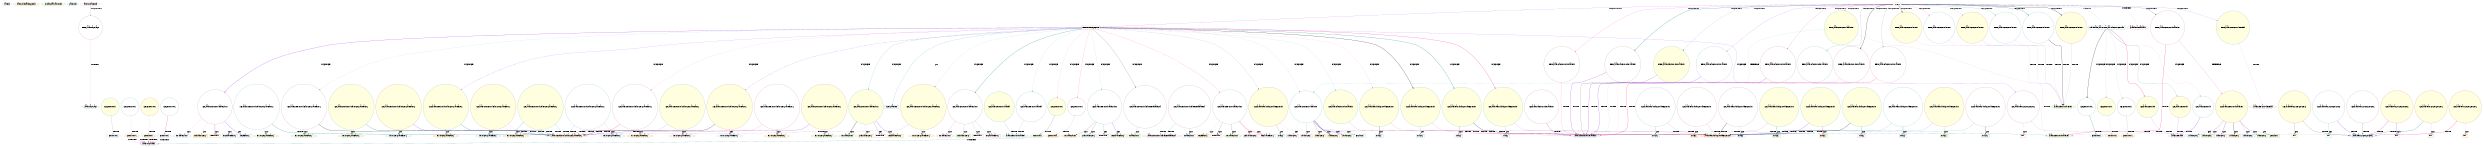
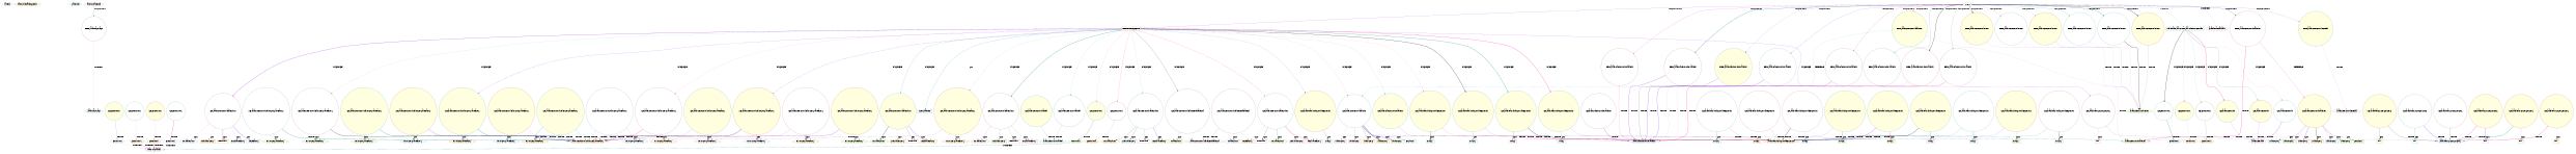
  digraph {
    node [color=teal fillcolor=white style=filled isFrameworkType=false shape=circle vertexType=VARIABLE_EXPRESION]
    edge [color=deeppink style=solid]
    baseInfo [category=pattern graphId=905 isAnonymous=false possibleRelation=true isFrameworkType="" shape="" vertexType=""]
    frameworkRelatedTypesInfo [0="javafx.fxml.Initializable" color=brown fillcolor=lightyellow isFrameworkType="" shape="" vertexType=""]
-   possibleCollaborationsInfo [0="905~INSTANTIATION-~javafx.fxml.Initializable ~javafx.util.Callback ~false~true" 1="905~INSTANTIATION-~javafx.fxml.Initializable ~javafx.util.Callback ~false~true" 2="905~INSTANTIATION-~javafx.fxml.Initializable ~javafx.util.Callback ~false~true" 3="905~INSTANTIATION-~javafx.fxml.Initializable ~javafx.util.Callback ~false~true" 4="905~INSTANTIATION-CLIENT_METHOD_DECLARATION-~javafx.fxml.Initializable ~javafx.util.Callback ~false~true" fillcolor=lightyellow isFrameworkType="" shape="" vertexType=""]
    patternInfo [frequency=2.0 patternRootClient=0 isFrameworkType="" shape="" vertexType=""]
    patternInstancesInfo [0="bianconejo-CEFX~/bianconejo-CEFX/CEFX-master/src/cefx/CEPrincipalController.java~CEPrincipalController~2114" 1="bianconejo-CEFX~/bianconejo-CEFX/CEFX-master/src/cefx/CECommandeController.java~CECommandeController~2084" color=brown isFrameworkType="" shape="" vertexType=""]
    n6 [color=brown label="FIELD:javafx.stage.Stage" vertexType=FIELD_DECLARATION]
-   n7 [color=brown label="javafx.util.Callback" vertexType=FRAMEWORK_INTERFACE_TYPE shape=""]
+   n7 [color=brown label="beans.util.Callback" vertexType=FRAMEWORK_INTERFACE_TYPE shape=""]
    n8 [label=ANONYMOUS vertexType=REFERENCE_ANONYMOUS_DECLARATION shape=""]
    n9 [color=brown fillcolor=lightyellow label=ANONYMOUS vertexType=REFERENCE_ANONYMOUS_DECLARATION shape=""]
    n10 [color=brown fillcolor=lightyellow label=ANONYMOUS vertexType=REFERENCE_ANONYMOUS_DECLARATION shape=""]
    n11 [label=ANONYMOUS vertexType=REFERENCE_ANONYMOUS_DECLARATION shape=""]
    n12 [fillcolor=lightyellow label=ANONYMOUS vertexType=REFERENCE_ANONYMOUS_DECLARATION shape=""]
    n13 [label="VAR:ANONYMOUS"]
    n14 [color=brown fillcolor=lightyellow label="VAR:ANONYMOUS"]
    n15 [label="VAR:ANONYMOUS"]
    n16 [fillcolor=lightyellow label="VAR:ANONYMOUS"]
    n17 [fillcolor=lightyellow label="VAR:ANONYMOUS"]
    n18 [color=brown label=METHOD_DECLARATION shape=box vertexType=CLIENT_METHOD_DECLARATION]
    n19 [color=brown label="VAR:javafx.scene.control.cell.PropertyValueFactory"]
    n20 [fillcolor=lightyellow label="VAR:javafx.scene.control.cell.PropertyValueFactory"]
    n21 [color=brown label="VAR:javafx.scene.control.cell.PropertyValueFactory"]
    n22 [color=brown fillcolor=lightyellow label="VAR:javafx.scene.control.cell.PropertyValueFactory"]
    n23 [color=brown fillcolor=lightyellow label="VAR:javafx.scene.control.cell.PropertyValueFactory"]
    n24 [color=brown label="VAR:ANONYMOUS"]
    n25 [label="VAR:javafx.scene.control.Labeled"]
    n26 [label="VAR:javafx.scene.control.TableColumn"]
    n27 [label="VAR:javafx.scene.control.TableColumn"]
    n28 [color=brown label="VAR:javafx.scene.control.TableColumn"]
    n29 [fillcolor=lightyellow label="VAR:javafx.scene.control.TableColumn"]
    n30 [color=brown label="VAR:javafx.scene.control.TableColumn"]
    n31 [label="super.updateItem()" shape=box vertexType=SUPER_CALL]
    n32 [fillcolor=lightyellow label="VAR:javafx.collections.ObservableList"]
    n33 [color=brown fillcolor=lightyellow label="VAR:javafx.beans.binding.DoubleExpression"]
    n34 [fillcolor=lightyellow label="VAR:javafx.beans.binding.DoubleExpression"]
    n35 [fillcolor=lightyellow label="VAR:javafx.beans.binding.DoubleExpression"]
    n36 [fillcolor=lightyellow label="VAR:javafx.beans.binding.DoubleExpression"]
    n37 [fillcolor=lightyellow label="VAR:javafx.beans.binding.DoubleExpression"]
    n38 [label="VAR:javafx.scene.control.TableView"]
    n39 [color=brown label="VAR:javafx.scene.control.cell.TextFieldTableCell"]
    n40 [color=brown label="VAR:javafx.beans.property.Property"]
    n41 [fillcolor=lightyellow label="new PropertyValueFactory()" vertexType=CONSTRUCTOR_CALL shape=""]
    n42 [color=brown fillcolor=lightyellow label="javafx.scene.control.cell.PropertyValueFactory" vertexType=FRAMEWORK_CLASS_TYPE shape=""]
    n43 [color=brown fillcolor=lightyellow label="new PropertyValueFactory()" vertexType=CONSTRUCTOR_CALL shape=""]
    n44 [color=brown fillcolor=lightyellow label="new PropertyValueFactory()" vertexType=CONSTRUCTOR_CALL shape=""]
    n45 [label="new PropertyValueFactory()" vertexType=CONSTRUCTOR_CALL shape=""]
    n46 [color=brown fillcolor=lightyellow label="new PropertyValueFactory()" vertexType=CONSTRUCTOR_CALL shape=""]
    n47 [color=brown fillcolor=lightyellow label=ANONYMOUS vertexType=REFERENCE_ANONYMOUS_DECLARATION shape=""]
    n48 [label="javafx.scene.control.Labeled" vertexType=FRAMEWORK_CLASS_TYPE shape=""]
    n49 [color=brown fillcolor=lightyellow label="new TableColumn()" vertexType=CONSTRUCTOR_CALL shape=""]
    n50 [label="prefWidthProperty()" shape=box vertexType=INSIDE_CALL]
    n51 [color=brown label="setResizable()" shape=box vertexType=INSIDE_CALL]
    n52 [fillcolor=lightyellow label="setCellValueFactory()" shape=box vertexType=INSIDE_CALL]
    n53 [fillcolor=lightyellow label="new TableColumn()" vertexType=CONSTRUCTOR_CALL shape=""]
    n54 [color=brown label="prefWidthProperty()" shape=box vertexType=INSIDE_CALL]
    n55 [color=brown label="setResizable()" shape=box vertexType=INSIDE_CALL]
    n56 [color=brown label="setCellValueFactory()" shape=box vertexType=INSIDE_CALL]
    n57 [color=brown fillcolor=lightyellow label="setCellFactory()" shape=box vertexType=INSIDE_CALL]
    n58 [label="new TableColumn()" vertexType=CONSTRUCTOR_CALL shape=""]
    n59 [color=brown fillcolor=lightyellow label="prefWidthProperty()" shape=box vertexType=INSIDE_CALL]
    n60 [color=brown fillcolor=lightyellow label="setResizable()" shape=box vertexType=INSIDE_CALL]
    n61 [label="setCellValueFactory()" shape=box vertexType=INSIDE_CALL]
    n62 [label="setCellFactory()" shape=box vertexType=INSIDE_CALL]
    n63 [fillcolor=lightyellow label="new TableColumn()" vertexType=CONSTRUCTOR_CALL shape=""]
    n64 [color=brown fillcolor=lightyellow label="prefWidthProperty()" shape=box vertexType=INSIDE_CALL]
    n65 [color=brown label="setResizable()" shape=box vertexType=INSIDE_CALL]
    n66 [color=brown fillcolor=lightyellow label="setCellValueFactory()" shape=box vertexType=INSIDE_CALL]
    n67 [color=brown label="new TableColumn()" vertexType=CONSTRUCTOR_CALL shape=""]
    n68 [fillcolor=lightyellow label="prefWidthProperty()" shape=box vertexType=INSIDE_CALL]
    n69 [color=brown label="setResizable()" shape=box vertexType=INSIDE_CALL]
    n70 [color=brown label="setCellValueFactory()" shape=box vertexType=INSIDE_CALL]
    n71 [label="javafx.collections.ObservableList" vertexType=FRAMEWORK_INTERFACE_TYPE shape=""]
    n72 [label="multiply()" shape=box vertexType=INSIDE_CALL]
    n73 [color=brown fillcolor=lightyellow label="javafx.beans.binding.DoubleExpression" vertexType=FRAMEWORK_CLASS_TYPE shape=""]
    n74 [label="multiply()" shape=box vertexType=INSIDE_CALL]
    n75 [color=brown label="multiply()" shape=box vertexType=INSIDE_CALL]
    n76 [label="multiply()" shape=box vertexType=INSIDE_CALL]
    n77 [label="multiply()" shape=box vertexType=INSIDE_CALL]
    n78 [fillcolor=lightyellow label="javafx.scene.control.TableView" vertexType=FRAMEWORK_CLASS_TYPE shape=""]
    n79 [color=brown label="widthProperty()" shape=box vertexType=INSIDE_CALL]
    n80 [color=brown label="widthProperty()" shape=box vertexType=INSIDE_CALL]
    n81 [color=brown fillcolor=lightyellow label="widthProperty()" shape=box vertexType=INSIDE_CALL]
    n82 [color=brown fillcolor=lightyellow label="widthProperty()" shape=box vertexType=INSIDE_CALL]
    n83 [fillcolor=lightyellow label="widthProperty()" shape=box vertexType=INSIDE_CALL]
    n84 [label="getColumns()" shape=box vertexType=INSIDE_CALL]
    n85 [color=brown label="javafx.scene.control.cell.TextFieldTableCell" vertexType=FRAMEWORK_CLASS_TYPE shape=""]
    n86 [fillcolor=lightyellow label="forTableColumn()" shape=box vertexType=INSIDE_CALL]
    n87 [label="javafx.beans.property.Property" vertexType=FRAMEWORK_INTERFACE_TYPE shape=""]
    n88 [color=brown label="bind()" shape=box vertexType=INSIDE_CALL]
    n89 [color=brown label=CLIENT vertexType=ROOT_CLIENT_CLASS_DECLARATION shape=""]
    n90 [label="FIELD:javafx.scene.control.Button" vertexType=FIELD_DECLARATION]
    n91 [color=brown fillcolor=lightyellow label="FIELD:javafx.scene.control.Button" vertexType=FIELD_DECLARATION]
    n92 [label="FIELD:javafx.scene.control.Button" vertexType=FIELD_DECLARATION]
    n93 [label="FIELD:javafx.scene.control.Button" vertexType=FIELD_DECLARATION]
    n94 [color=brown fillcolor=lightyellow label="FIELD:javafx.scene.control.Button" vertexType=FIELD_DECLARATION]
    n95 [color=brown fillcolor=lightyellow label="FIELD:javafx.scene.control.Button" vertexType=FIELD_DECLARATION]
    n96 [label="FIELD:javafx.collections.ObservableList" vertexType=FIELD_DECLARATION]
    n97 [color=brown label="FIELD:javafx.collections.ObservableList" vertexType=FIELD_DECLARATION]
    n98 [color=brown label="FIELD:javafx.collections.ObservableList" vertexType=FIELD_DECLARATION]
    n99 [color=brown label="FIELD:javafx.collections.ObservableList" vertexType=FIELD_DECLARATION]
    n100 [color=brown label="FIELD:javafx.collections.ObservableList" vertexType=FIELD_DECLARATION]
    n101 [color=brown label="FIELD:javafx.collections.ObservableList" vertexType=FIELD_DECLARATION]
    n102 [fillcolor=lightyellow label="FIELD:javafx.collections.ObservableList" vertexType=FIELD_DECLARATION]
    n103 [label="FIELD:javafx.collections.ObservableList" vertexType=FIELD_DECLARATION]
    n104 [label="void initialize(java.net.URL,java.util.ResourceBundle)" shape=box vertexType=OVERRIDING_METHOD_DECLARATION]
    n105 [fillcolor=lightyellow label="FIELD:javafx.scene.control.TextField" vertexType=FIELD_DECLARATION]
    n106 [color=brown label="javafx.fxml.Initializable" vertexType=FRAMEWORK_INTERFACE_TYPE shape=""]
    n107 [fillcolor=lightyellow label="FIELD:javafx.scene.control.TableView" vertexType=FIELD_DECLARATION]
    n108 [color=brown label="FIELD:javafx.scene.control.TableView" vertexType=FIELD_DECLARATION]
    n109 [fillcolor=lightyellow label="javafx.scene.control.Button" vertexType=FRAMEWORK_CLASS_TYPE shape=""]
    n110 [color=brown label="VAR:ANONYMOUS"]
    n111 [fillcolor=lightyellow label="VAR:ANONYMOUS"]
    n112 [label="VAR:ANONYMOUS"]
    n113 [label="VAR:javafx.scene.Node"]
    n114 [color=brown fillcolor=lightyellow label="VAR:javafx.scene.Node"]
    n115 [fillcolor=lightyellow label="VAR:javafx.scene.Node"]
    n116 [color=brown label="javafx.scene.control.TextField" vertexType=FRAMEWORK_CLASS_TYPE shape=""]
    n117 [color=brown fillcolor=lightyellow label="VAR:javafx.scene.control.TableView"]
    n118 [label="javafx.stage.Stage" vertexType=FRAMEWORK_CLASS_TYPE shape=""]
    n119 [color=brown fillcolor=lightyellow label=ANONYMOUS vertexType=REFERENCE_ANONYMOUS_DECLARATION shape=""]
    n120 [color=brown fillcolor=lightyellow label=ANONYMOUS vertexType=REFERENCE_ANONYMOUS_DECLARATION shape=""]
    n121 [label=ANONYMOUS vertexType=REFERENCE_ANONYMOUS_DECLARATION shape=""]
    n122 [color=brown label="javafx.scene.Node" vertexType=FRAMEWORK_CLASS_TYPE shape=""]
    n123 [label="widthProperty()" shape=box vertexType=INSIDE_CALL]
    n124 [fillcolor=lightyellow label="widthProperty()" shape=box vertexType=INSIDE_CALL]
    n125 [color=brown label="widthProperty()" shape=box vertexType=INSIDE_CALL]
    n126 [color=brown fillcolor=lightyellow label="widthProperty()" shape=box vertexType=INSIDE_CALL]
    n127 [label="widthProperty()" shape=box vertexType=INSIDE_CALL]
    n128 [fillcolor=lightyellow label="widthProperty()" shape=box vertexType=INSIDE_CALL]
    n129 [fillcolor=lightyellow label="getColumns()" shape=box vertexType=INSIDE_CALL]
    n130 [color=brown fillcolor=lightyellow label="VAR:javafx.scene.control.cell.PropertyValueFactory"]
    n131 [label="new PropertyValueFactory()" vertexType=CONSTRUCTOR_CALL shape=""]
    n132 [label="VAR:javafx.scene.control.cell.PropertyValueFactory"]
    n133 [fillcolor=lightyellow label="new PropertyValueFactory()" vertexType=CONSTRUCTOR_CALL shape=""]
    n134 [fillcolor=lightyellow label="VAR:javafx.scene.control.cell.PropertyValueFactory"]
    n135 [fillcolor=lightyellow label="new PropertyValueFactory()" vertexType=CONSTRUCTOR_CALL shape=""]
    n136 [color=brown fillcolor=lightyellow label="VAR:javafx.scene.control.cell.PropertyValueFactory"]
    n137 [label="new PropertyValueFactory()" vertexType=CONSTRUCTOR_CALL shape=""]
    n138 [color=brown fillcolor=lightyellow label="VAR:javafx.scene.control.cell.PropertyValueFactory"]
    n139 [fillcolor=lightyellow label="new PropertyValueFactory()" vertexType=CONSTRUCTOR_CALL shape=""]
    n140 [fillcolor=lightyellow label="VAR:javafx.scene.control.cell.PropertyValueFactory"]
    n141 [color=brown fillcolor=lightyellow label="new PropertyValueFactory()" vertexType=CONSTRUCTOR_CALL shape=""]
    n142 [label="VAR:javafx.scene.control.cell.PropertyValueFactory"]
    n143 [label="new PropertyValueFactory()" vertexType=CONSTRUCTOR_CALL shape=""]
    n144 [color=brown label="VAR:javafx.scene.control.cell.PropertyValueFactory"]
    n145 [color=brown fillcolor=lightyellow label="new PropertyValueFactory()" vertexType=CONSTRUCTOR_CALL shape=""]
    n146 [fillcolor=lightyellow label="VAR:javafx.scene.control.cell.PropertyValueFactory"]
    n147 [color=brown label="new PropertyValueFactory()" vertexType=CONSTRUCTOR_CALL shape=""]
    n148 [color=brown label="VAR:javafx.collections.ObservableList"]
    n149 [color=brown label="VAR:javafx.beans.binding.DoubleExpression"]
    n150 [label="multiply()" shape=box vertexType=INSIDE_CALL]
    n151 [color=brown label="VAR:javafx.beans.binding.DoubleExpression"]
    n152 [color=brown fillcolor=lightyellow label="multiply()" shape=box vertexType=INSIDE_CALL]
    n153 [label="VAR:javafx.beans.binding.DoubleExpression"]
    n154 [label="multiply()" shape=box vertexType=INSIDE_CALL]
    n155 [fillcolor=lightyellow label="VAR:javafx.beans.binding.DoubleExpression"]
    n156 [fillcolor=lightyellow label="multiply()" shape=box vertexType=INSIDE_CALL]
    n157 [fillcolor=lightyellow label="VAR:javafx.beans.binding.DoubleExpression"]
    n158 [color=brown fillcolor=lightyellow label="multiply()" shape=box vertexType=INSIDE_CALL]
    n159 [fillcolor=lightyellow label="VAR:javafx.beans.binding.DoubleExpression"]
    n160 [color=brown label="multiply()" shape=box vertexType=INSIDE_CALL]
    n161 [label="VAR:javafx.beans.binding.DoubleExpression"]
    n162 [label="multiply()" shape=box vertexType=INSIDE_CALL]
    n163 [color=brown fillcolor=lightyellow label="VAR:javafx.beans.binding.DoubleExpression"]
    n164 [fillcolor=lightyellow label="multiply()" shape=box vertexType=INSIDE_CALL]
    n165 [color=brown label="VAR:javafx.beans.binding.DoubleExpression"]
    n166 [label="multiply()" shape=box vertexType=INSIDE_CALL]
    n167 [fillcolor=lightyellow label="VAR:javafx.scene.control.Labeled"]
    n168 [color=brown label="VAR:javafx.scene.control.cell.TextFieldTableCell"]
    n169 [label="forTableColumn()" shape=box vertexType=INSIDE_CALL]
    n170 [color=brown fillcolor=lightyellow label="VAR:javafx.beans.property.Property"]
    n171 [label="bind()" shape=box vertexType=INSIDE_CALL]
    n172 [color=brown fillcolor=lightyellow label="VAR:javafx.beans.property.Property"]
    n173 [fillcolor=lightyellow label="bind()" shape=box vertexType=INSIDE_CALL]
    n174 [label="VAR:javafx.beans.property.Property"]
    n175 [label="bind()" shape=box vertexType=INSIDE_CALL]
    n176 [color=brown fillcolor=lightyellow label="VAR:javafx.beans.property.Property"]
    n177 [fillcolor=lightyellow label="bind()" shape=box vertexType=INSIDE_CALL]
    n178 [color=brown fillcolor=lightyellow label="VAR:javafx.beans.property.Property"]
    n179 [color=brown fillcolor=lightyellow label="bind()" shape=box vertexType=INSIDE_CALL]
    n180 [color=brown label="VAR:javafx.beans.property.Property"]
    patternInstancesInfo -> n6 [color=teal label=DECLARE_FIELD]
    n6 -> n118 [label=IMPLEMENT style=dashed]
    n8 -> n7 [label=IMPLEMENT style=dashed]
    n9 -> n7 [color=purple label=IMPLEMENT]
    n10 -> n7 [label=IMPLEMENT style=bold]
    n11 -> n7 [label=IMPLEMENT]
    n12 -> n7 [color=teal label=IMPLEMENT]
    n13 -> n11 [label=OF_TYPE style=bold]
    n14 -> n10 [color=purple label=OF_TYPE style=dashed]
    n15 -> n9 [label=OF_TYPE style=dashed]
    n16 -> n12 [color=black label=OF_TYPE]
    n17 -> n8 [color=teal label=OF_TYPE]
    n18 -> n16 [label=INSTANTIATE style=dashed]
    n18 -> n19 [color=teal label=INSTANTIATE style=dashed]
    n18 -> n20 [color=purple label=INSTANTIATE]
    n18 -> n21 [label=INSTANTIATE style=dashed]
    n18 -> n22 [color=purple label=INSTANTIATE]
    n18 -> n23 [color=teal label=INSTANTIATE style=dashed]
    n18 -> n24 [label=INSTANTIATE]
    n18 -> n25 [color=teal label=INSTANTIATE style=dashed]
    n18 -> n26 [color=teal label=INSTANTIATE style=dashed]
    n18 -> n27 [label=INSTANTIATE]
    n18 -> n28 [color=purple label=INSTANTIATE style=bold]
    n18 -> n29 [color=teal label=INSTANTIATE]
    n18 -> n30 [color=teal label=INSTANTIATE style=bold]
    n18 -> n31 [color=teal label=CALL]
    n18 -> n32 [color=teal label=INSTANTIATE style=dashed]
    n18 -> n33 [color=black label=INSTANTIATE style=dashed]
    n18 -> n34 [label=INSTANTIATE style=bold]
    n18 -> n35 [color=teal label=INSTANTIATE style=bold]
    n18 -> n36 [label=INSTANTIATE style=dashed]
    n18 -> n37 [color=black label=INSTANTIATE style=bold]
    n18 -> n38 [color=purple label=INSTANTIATE style=dashed]
    n18 -> n39 [color=black label=INSTANTIATE]
    n18 -> n40 [color=purple label=INSTANTIATE]
    n19 -> n41 [color=black label=CALL style=dashed]
    n19 -> n42 [color=black label=OF_TYPE style=bold]
    n20 -> n42 [color=teal label=OF_TYPE style=bold]
    n20 -> n43 [color=purple label=CALL style=dashed]
    n21 -> n42 [label=OF_TYPE style=bold]
    n21 -> n44 [label=CALL style=dashed]
    n22 -> n42 [color=black label=OF_TYPE style=bold]
    n22 -> n45 [label=CALL style=bold]
    n23 -> n42 [color=black label=OF_TYPE style=dashed]
    n23 -> n46 [color=black label=CALL]
    n24 -> n47 [color=black label=OF_TYPE style=dashed]
    n25 -> n48 [color=black label=OF_TYPE style=dashed]
    n26 -> n49 [color=black label=CALL]
    n26 -> n50 [color=black label=CALL]
    n26 -> n51 [color=teal label=CALL]
    n26 -> n52 [color=purple label=CALL style=bold]
    n27 -> n53 [color=black label=CALL]
    n27 -> n54 [label=CALL style=dashed]
    n27 -> n55 [color=black label=CALL]
    n27 -> n56 [label=CALL style=bold]
    n27 -> n57 [color=purple label=CALL style=dashed]
    n28 -> n58 [color=purple label=CALL style=dashed]
    n28 -> n59 [label=CALL style=dashed]
    n28 -> n60 [color=purple label=CALL style=bold]
    n28 -> n61 [color=purple label=CALL style=dashed]
    n28 -> n62 [color=purple label=CALL style=bold]
    n29 -> n63 [color=black label=CALL style=bold]
    n29 -> n64 [color=purple label=CALL style=dashed]
    n29 -> n65 [color=black label=CALL]
    n29 -> n66 [color=purple label=CALL style=bold]
    n30 -> n67 [label=CALL]
    n30 -> n68 [color=purple label=CALL]
    n30 -> n69 [color=black label=CALL style=dashed]
    n30 -> n70 [color=black label=CALL style=dashed]
    n32 -> n71 [label=OF_TYPE]
    n33 -> n72 [color=black label=CALL]
    n33 -> n73 [label=OF_TYPE style=dashed]
    n34 -> n73 [label=OF_TYPE]
    n34 -> n74 [label=CALL]
    n35 -> n73 [color=black label=OF_TYPE style=bold]
    n35 -> n75 [color=teal label=CALL style=bold]
    n36 -> n73 [label=OF_TYPE]
    n36 -> n76 [color=black label=CALL style=bold]
    n37 -> n73 [label=OF_TYPE]
    n37 -> n77 [color=teal label=CALL]
    n38 -> n78 [color=teal label=OF_TYPE]
    n38 -> n79 [color=teal label=CALL style=dashed]
    n38 -> n80 [color=purple label=CALL]
    n38 -> n81 [color=black label=CALL]
    n38 -> n82 [color=black label=CALL style=bold]
    n38 -> n83 [color=purple label=CALL style=bold]
    n38 -> n84 [color=purple label=CALL]
    n39 -> n85 [color=teal label=OF_TYPE style=dashed]
    n39 -> n86 [color=purple label=CALL]
    n40 -> n87 [color=black label=OF_TYPE style=dashed]
    n40 -> n88 [label=CALL style=dashed]
    n89 -> n18 [color=purple label=DECLARE_METHOD]
    n89 -> n90 [label=DECLARE_FIELD]
    n89 -> n91 [color=teal label=DECLARE_FIELD style=dashed]
    n89 -> n92 [color=teal label=DECLARE_FIELD]
    n89 -> n93 [color=teal label=DECLARE_FIELD style=bold]
    n89 -> n94 [color=black label=DECLARE_FIELD style=bold]
    n89 -> n95 [color=black label=DECLARE_FIELD style=bold]
    n89 -> n96 [color=teal label=DECLARE_FIELD]
    n89 -> n97 [label=DECLARE_FIELD]
    n89 -> n98 [color=teal label=DECLARE_FIELD style=bold]
    n89 -> n99 [color=black label=DECLARE_FIELD style=bold]
    n89 -> n100 [color=teal label=DECLARE_FIELD]
    n89 -> n101 [label=DECLARE_FIELD]
    n89 -> n102 [color=black label=DECLARE_FIELD style=dashed]
    n89 -> n103 [color=purple label=DECLARE_FIELD]
    n89 -> n104 [color=teal label=OVERRIDE style=dashed]
-   n89 -> n105 [color=purple label=DECLARE_FIELD]
+   n89 -> n105 [color=purple label=REFERENCE_FIELD]
    n89 -> n106 [color=purple label=IMPLEMENT style=dashed]
    n89 -> n107 [label=DECLARE_FIELD]
    n89 -> n108 [color=black label=DECLARE_FIELD]
    n90 -> n109 [color=purple label=OF_TYPE style=dashed]
    n91 -> n109 [color=black label=OF_TYPE style=dashed]
    n92 -> n109 [label=OF_TYPE style=dashed]
    n93 -> n109 [color=black label=OF_TYPE style=bold]
    n94 -> n109 [color=purple label=OF_TYPE style=dashed]
    n95 -> n109 [color=black label=OF_TYPE style=dashed]
    n96 -> n71 [color=teal label=OF_TYPE style=dashed]
    n97 -> n71 [label=OF_TYPE]
    n98 -> n71 [color=purple label=OF_TYPE style=bold]
    n99 -> n71 [label=OF_TYPE style=dashed]
    n100 -> n71 [label=OF_TYPE style=bold]
    n101 -> n71 [color=purple label=OF_TYPE style=bold]
    n102 -> n71 [color=black label=OF_TYPE]
    n103 -> n71 [color=purple label=OF_TYPE style=bold]
    n104 -> n110 [color=teal label=INSTANTIATE style=dashed]
    n104 -> n111 [label=INSTANTIATE style=dashed]
    n104 -> n112 [color=black label=INSTANTIATE style=bold]
    n104 -> n113 [label=INSTANTIATE style=dashed]
    n104 -> n114 [color=teal label=INSTANTIATE]
    n104 -> n115 [label=INSTANTIATE style=bold]
    n105 -> n116 [label=OF_TYPE style=dashed]
    n107 -> n38 [color=teal label=REFERENCE style=dashed]
    n107 -> n78 [color=purple label=OF_TYPE style=dashed]
    n108 -> n78 [label=OF_TYPE style=bold]
    n108 -> n117 [label=REFERENCE]
    n110 -> n119 [color=teal label=OF_TYPE]
    n111 -> n120 [color=teal label=OF_TYPE style=dashed]
    n112 -> n121 [color=teal label=OF_TYPE style=bold]
    n113 -> n122 [color=purple label=OF_TYPE style=bold]
    n114 -> n122 [color=purple label=OF_TYPE]
    n115 -> n122 [color=purple label=OF_TYPE]
    n117 -> n78 [color=purple label=OF_TYPE style=dashed]
    n117 -> n123 [color=black label=CALL style=dashed]
    n117 -> n124 [color=purple label=CALL style=dashed]
    n117 -> n125 [color=purple label=CALL style=bold]
    n117 -> n126 [color=black label=CALL style=bold]
    n117 -> n127 [label=CALL]
    n117 -> n128 [color=purple label=CALL]
    n117 -> n129 [color=teal label=CALL]
    n130 -> n42 [color=purple label=OF_TYPE style=dashed]
    n130 -> n131 [color=purple label=CALL]
    n132 -> n42 [color=teal label=OF_TYPE style=bold]
    n132 -> n133 [color=black label=CALL style=dashed]
    n134 -> n42 [color=teal label=OF_TYPE style=bold]
    n134 -> n135 [label=CALL]
    n136 -> n42 [color=purple label=OF_TYPE style=bold]
    n136 -> n137 [color=black label=CALL style=dashed]
    n138 -> n42 [color=purple label=OF_TYPE style=bold]
    n138 -> n139 [label=CALL style=dashed]
    n140 -> n42 [color=teal label=OF_TYPE]
    n140 -> n141 [color=black label=CALL]
    n142 -> n42 [color=teal label=OF_TYPE]
    n142 -> n143 [color=black label=CALL style=dashed]
    n144 -> n42 [label=OF_TYPE]
    n144 -> n145 [color=black label=CALL style=bold]
    n146 -> n42 [color=teal label=OF_TYPE]
    n146 -> n147 [color=black label=CALL style=dashed]
    n148 -> n71 [color=purple label=OF_TYPE style=bold]
    n149 -> n73 [color=black label=OF_TYPE style=bold]
    n149 -> n150 [color=teal label=CALL style=dashed]
    n151 -> n73 [label=OF_TYPE]
    n151 -> n152 [label=CALL style=dashed]
    n153 -> n73 [label=OF_TYPE]
    n153 -> n154 [color=black label=CALL]
    n155 -> n73 [label=OF_TYPE]
    n155 -> n156 [color=teal label=CALL style=bold]
    n157 -> n73 [color=purple label=OF_TYPE style=bold]
    n157 -> n158 [label=CALL style=bold]
    n159 -> n73 [color=black label=OF_TYPE style=bold]
    n159 -> n160 [color=teal label=CALL style=bold]
    n161 -> n73 [color=teal label=OF_TYPE]
    n161 -> n162 [color=teal label=CALL style=bold]
    n163 -> n73 [color=purple label=OF_TYPE]
    n163 -> n164 [color=teal label=CALL]
    n165 -> n73 [color=teal label=OF_TYPE]
    n165 -> n166 [color=black label=CALL style=bold]
    n167 -> n48 [color=teal label=OF_TYPE]
    n168 -> n85 [color=teal label=OF_TYPE]
    n168 -> n169 [color=black label=CALL style=dashed]
    n170 -> n87 [label=OF_TYPE style=bold]
    n170 -> n171 [color=purple label=CALL style=bold]
    n172 -> n87 [color=black label=OF_TYPE]
    n172 -> n173 [color=black label=CALL]
    n174 -> n87 [color=purple label=OF_TYPE style=bold]
    n174 -> n175 [color=teal label=CALL]
    n176 -> n87 [color=teal label=OF_TYPE style=bold]
    n176 -> n177 [color=purple label=CALL]
    n178 -> n87 [label=OF_TYPE style=bold]
    n178 -> n179 [color=purple label=CALL style=dashed]
    n180 -> n87 [color=black label=OF_TYPE]
  }
